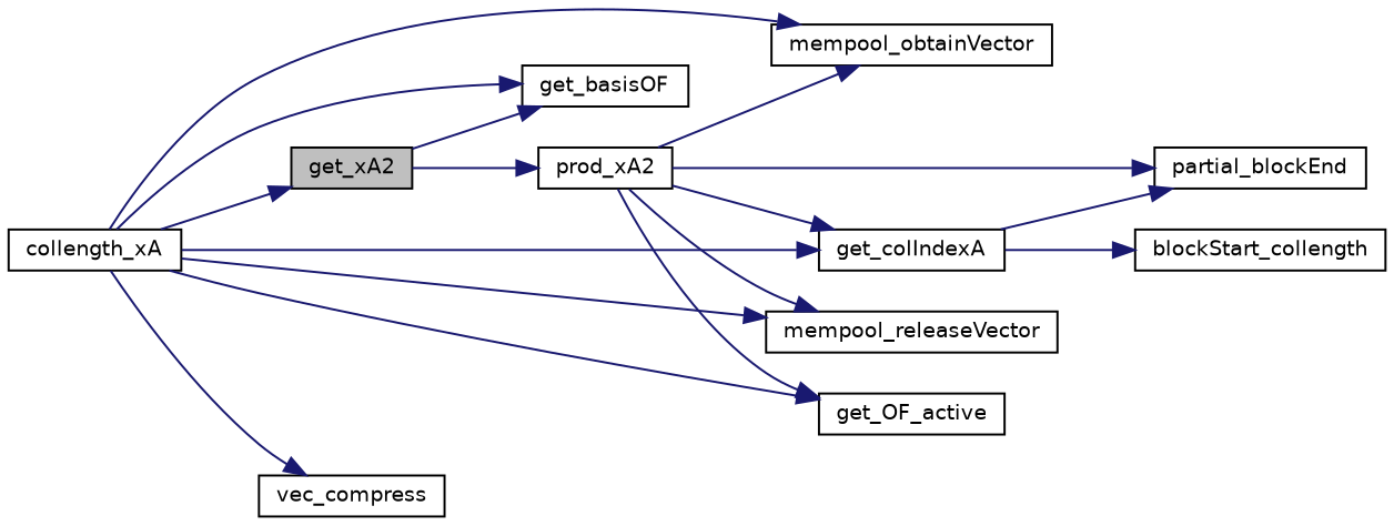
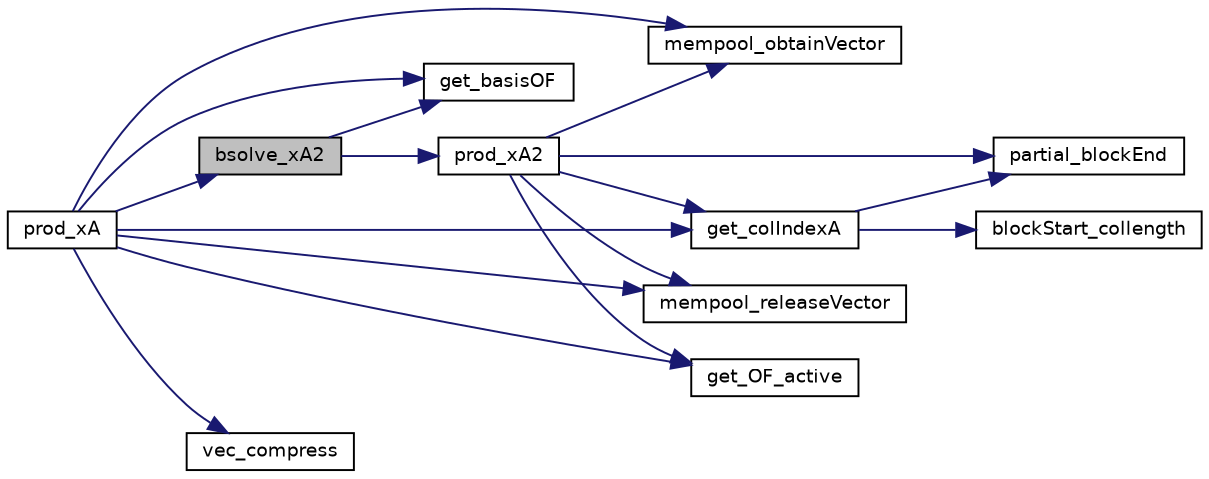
  digraph {
    rankdir=LR
    node [color=black fillcolor=white fontname=Helvetica fontsize=10 shape=record style=filled]
    edge [color=midnightblue fontname=Helvetica fontsize=10 labelfontname=Helvetica labelfontsize=10 style=solid]
-   n1 [fillcolor=grey75 fontcolor=black height=0.2 label=get_xA2 width=0.4]
+   n1 [fillcolor=grey75 fontcolor=black height=0.2 label=bsolve_xA2 width=0.4]
    n2 [height=0.2 label=get_basisOF width=0.4]
    n3 [height=0.2 label=prod_xA2 width=0.4]
-   n4 [height=0.2 label=collength_xA width=0.4]
+   n4 [height=0.2 label=prod_xA width=0.4]
    n5 [height=0.2 label=mempool_obtainVector width=0.4]
    n6 [height=0.2 label=get_colIndexA width=0.4]
    n7 [height=0.2 label=mempool_releaseVector width=0.4]
    n8 [height=0.2 label=vec_compress width=0.4]
    n9 [height=0.2 label=get_OF_active width=0.4]
    n10 [height=0.2 label=partial_blockEnd width=0.4]
    n11 [height=0.2 label=blockStart_collength width=0.4]
    n1 -> n2
    n1 -> n3
    n3 -> n5
    n3 -> n6
    n3 -> n7
    n3 -> n9
    n3 -> n10
    n4 -> n1
    n4 -> n2
    n4 -> n5
    n4 -> n6
    n4 -> n7
    n4 -> n8
    n4 -> n9
    n6 -> n10
    n6 -> n11
  }
